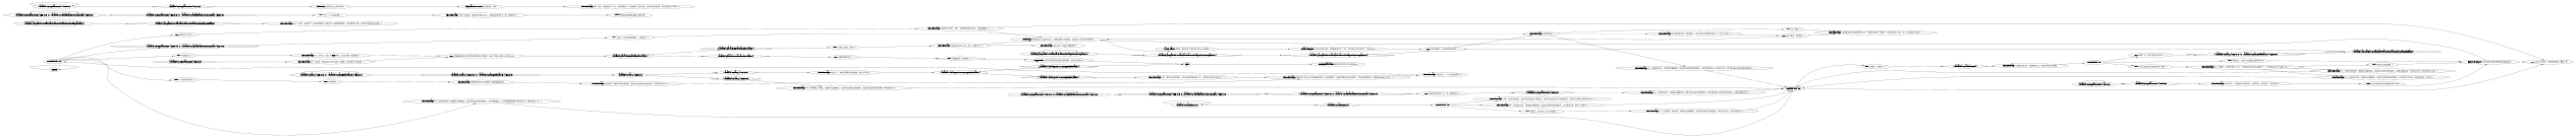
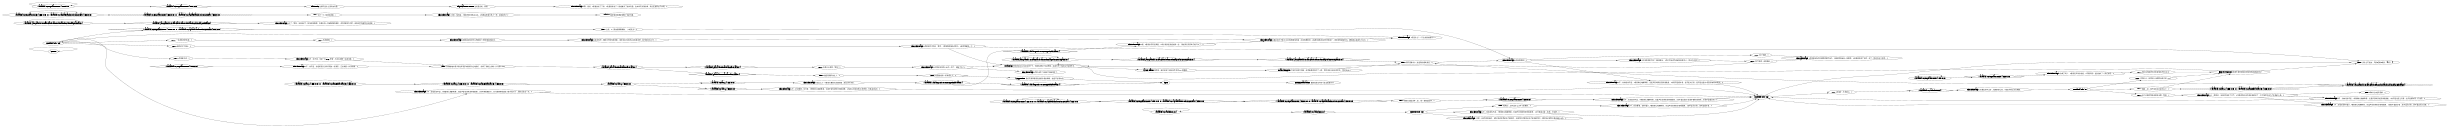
  digraph {
    rankdir=LR
    n1 [label=START]
    n2 [label=input]
    n3 [label="Conceptualization: 被困在琥珀中的千足虫的脸……"]
    n4 [label="Untitled hub (06)"]
    n5 [label="You: “我很好，不用担心。”"]
    n6 [label="You: “没什么可说的，只要*忍耐*就好。[离开。]"]
    n7 [label="Authority: 警督的命令让你立刻泄了气，仿佛他控制了你的思想，或是打开了你的某个秘密开关。"]
    n8 [label="Savoir Faire: 突然间，破冰者这个说法似乎变得……很蹩脚。"]
    n9 [label="Kim Kitsuragi: “我们走吧？”他似乎准备离开了。"]
    n10 [label="!(Variable[\"tc.rank_known\"])" shape=diamond]
    n11 [label="Untitled hub (07)"]
    n12 [label="You: “没有什么，*没有什么*能阻止破冰者……”"]
    n13 [label="You: “这个比喻对我来说很恰当啊，警督。”"]
    n14 [label="You: “抱歉，金，我不知道自己是怎么了。”"]
    n15 [label="Esprit de Corps: 我要不要背着他联系他警局的*检疫所*？"]
    n16 [label="Kim Kitsuragi: “行，那就好。”他似乎是松了口气。“只要你明白这只是比喻就好了，千万别因为这个产生新的人格。”"]
    n17 [label="!(Variable[\"tc.harry\"] == true  or  Variable[\"tc.name_full_harrier\"] == true)" shape=diamond]
    n18 [label="Kim Kitsuragi: “你疯了吗？！”警督厉声对你说道。“不用回答！也别这样了！我们走吧。”"]
    n19 [label="You: “他们说你能听到冰块破裂的声音……”"]
    n20 [label="Kim Kitsuragi: “不，你知道你不是，”警督耐心地解释着，但是声音却突然变得很疲惫。“你不是龙舌兰日落，也不是破冰者。打住吧！”"]
    n21 [label="You: “我明白，这不是什么大不了的事情。”"]
    n22 [label="Kim Kitsuragi: “不，好好看看，你*不是*，”警督耐心地解释着，但是声音却突然变得很疲惫。“你不是火行者，也不是破冰者。”"]
    n23 [label="You: “我不需要‘动’，这是我的最终形态。”"]
    n24 [label="Kim Kitsuragi: “包括喝酒吗？”"]
    n25 [label="Kim Kitsuragi: “你也想成瞎子吗？”他摇着头。“我们不如成为侦破凶杀案之人，回去工作吧？”"]
    n26 [label="Kim Kitsuragi: “不，你知道你不是，”警督耐心地解释着，但是声音却突然变得很疲惫。“你既不是破冰者，也不是火行者，更不是拉斐尔·安普罗修斯·库斯托。”"]
    n27 [label="You: “除了喝酒。”"]
    n28 [label="Kim Kitsuragi: “好了，警探，”他伸出手，拍拍你的胳膊。你莫名有一种被鼓舞的感觉。“我们继续工作吧，还有凶手等着我们去抓呢。”"]
    n29 [label="Inland Empire: 可这并没有吓到他，反而像是把你吓了一跳。而且也没让他冷得发抖。可怜鬼……"]
    n30 [label="Volition: 就好像是他重新调整了你的大脑。"]
    n31 [label="Physical Instrument: 这就是拒绝，警督。"]
    n32 [label="Kim Kitsuragi: “哦，很好。”警督放松了下来。“真是谢谢你了！很抱歉问了这种问题。这本来不关我的事。我们还是回去工作吧。”"]
    n33 [label="Variable[\"jam.paledriver_fascha_dream__d_inland_cold_millipede_face\"]"]
    n34 [label="Variable[\"jam.paledriver_fascha_dream__d_inland_cold_millipede_face\"]" shape=diamond]
    n35 [label="!(Variable[\"jam.paledriver_fascha_dream__d_inland_cold_millipede_face\"])" shape=diamond]
    n36 [label="Kim Kitsuragi: “不，你知道你不是，”警督耐心地解释着，但是声音却突然变得很疲惫。“你不用艰难前行，你只需要帮我破这个案子就行了，请你记住这一点。”"]
    n37 [label="You: “他是能抵挡一切诱惑之人。”" shape=diamond]
    n38 [label="Suggestion: 最好不要和警督说起破冰者的事情。他是不会明白的。"]
    n39 [label="You: “除了喝酒，还有嗑药。”"]
    n40 [label="Kim Kitsuragi: “我觉得*你*不应该那样称呼自己。”他的唇边扬起一抹微笑。“但感谢你说了实话。好了，我们回去工作吧。”"]
    n41 [label="Rhetoric: 这都不是什么实际的问题。"]
    n42 [label="Kim Kitsuragi: “不，你知道你*不是*，”警督耐心地解释着，但是声音却突然变得很疲惫。“你既不是破冰者，也不是火行者，更不是龙舌兰日落。”"]
    n43 [label="You: “我现在就是这样，金。我一直都是这样。”"]
    n44 [label="!(Variable[\"tc.tequila_sunset\"] == true)" shape=diamond]
    n45 [label="Kim Kitsuragi: “不，你知道你不是，”警督耐心地解释着，但是声音却突然变得很疲惫。“你不是拉斐尔·安普罗修斯·库斯托，你也不是破冰者！”"]
    n46 [label="Untitled hub (08)"]
    n47 [label="Kim Kitsuragi: “不，你知道你不是，”警督耐心地解释着，但是声音却突然变得很疲惫。“你不是破冰者，哈里。打住吧。”"]
    n48 [label="Kim Kitsuragi: “没事，”他平静地说道。“我们现在承受的压力都很大。但是我们尽量别让压力影响到我们，要时刻记得我们是来做什么的。”"]
    n49 [label="Kim Kitsuragi: “不，你不是。你是一名RCM警督，你正在调查一起谋杀案。”"]
    n50 [label="You: “我艰难地向着卡特拉和瓦萨城的寒冷之地前行，粉碎了前路上的每一片冰原……”"]
    n51 [label="Variable[\"plaza.kineema_i_am_firewalker\"]"]
    n52 [label="Variable[\"tc.rank_known\"]"]
    n53 [label="Variable[\"tc.rank_known\"]" shape=diamond]
    n54 [label="Kim Kitsuragi: “你看起来不太好，我*很*担心你。”他把手臂交叉在胸前。"]
    n55 [label="Kim Kitsuragi: “不，你不是。你是瑞瓦肖公民武装的一名警官，正在调查一件谋杀案。”"]
    n56 [label="You: “包括喝酒。”"]
    n57 [label="Kim Kitsuragi: “那*他*在抵挡什么诱惑呢？”警督疑惑地问道。"]
    n58 [label="Kim Kitsuragi: “告诉你吧，我根本不想知道答案。留给你自己的*内心*去解决吧。我只想回去工作。”"]
    n59 [label="Kim Kitsuragi: “最后的王下骑士……”他看着你的脸，沉闷地重复道。“如果你*真的*让时间倒流了，我觉得倒是挺恰当。哪怕那么做是为了自己。”"]
    n60 [label="Kim Kitsuragi: “嗯。”警督似乎有些满意。“承认错误是前进的第一步。现在我们应该终于能工作了。”"]
    n61 [label="Kim Kitsuragi: “那是什么？一只会走路的面具？”"]
    n62 [label="Kim Kitsuragi: “我真是不太明白，警官。”警督困惑地站在那儿。“请帮我解释一下。”"]
    n63 [label="Untitled hub (09)"]
    n64 [label="You: “这个？”（指着你的脸。）"]
    n65 [label="Kim Kitsuragi: “没错，你的脸。”他有些担忧地点点头。“你看起来像中风了一样。还能动吗？”"]
    n66 [label="Variable[\"tc.tequila_sunset\"] == true"]
    n67 [label="Variable[\"tc.tequila_sunset\"] == true" shape=diamond]
    n68 [label="!(Variable[\"tc.tequila_sunset\"] == true  or  Variable[\"tc.raphael_ambrosius_costeau\"] == true)" shape=diamond]
    n69 [label="You: “最后的王下骑士。”"]
    n70 [label="You: “我是破冰者。”"]
    n71 [label="You: “一名高贵的受害者。”"]
    n72 [label="Variable[\"jam.paledriver_fascha_dream__d_millipede_conze_passive\"]"]
    n73 [label="Variable[\"jam.paledriver_fascha_dream__d_millipede_conze_passive\"]" shape=diamond]
    n74 [label="!(Variable[\"jam.paledriver_fascha_dream__d_millipede_conze_passive\"])" shape=diamond]
    n75 [label="Kim Kitsuragi: “你怎么了？”警督打量着你冻僵的脸，倾过身子问道。"]
    n76 [label="Variable[\"whirling.mirror_concept_icebreaker\"]"]
    n77 [label="Variable[\"whirling.mirror_concept_icebreaker\"]" shape=diamond]
    n78 [label="!(Variable[\"whirling.mirror_concept_icebreaker\"])" shape=diamond]
    n79 [label="You: “当然。”（用食指戳戳嘴角。）“瞧见没？”"]
    n80 [label="Variable[\"tc.harry\"] == true  or  Variable[\"tc.name_full_harrier\"] == true"]
    n81 [label="Variable[\"tc.harry\"] == true  or  Variable[\"tc.name_full_harrier\"] == true" shape=diamond]
    n82 [label="Variable[\"tc.harry\"] == true"]
    n83 [label="Variable[\"tc.harry\"] == true" shape=diamond]
    n84 [label="!(Variable[\"tc.harry\"] == true)" shape=diamond]
    n85 [label="You: “你是什么意思，警督？”"]
    n86 [label="Kim Kitsuragi: “你看起来有些……不一样了。便秘了吗？”"]
    n87 [label="Variable[\"tc.tequila_sunset\"] == true  or  Variable[\"tc.raphael_ambrosius_costeau\"] == true"]
    n88 [label="Variable[\"tc.tequila_sunset\"] == true  or  Variable[\"tc.raphael_ambrosius_costeau\"] == true" shape=diamond]
    n89 [label="You: “他是凝视日食之人。”"]
    n90 [label="Variable[\"tc.tequila_sunset\"] == true  or Variable[\"tc.raphael_ambrosius_costeau\"] == true"]
    n91 [label="Variable[\"tc.tequila_sunset\"] == true  or Variable[\"tc.raphael_ambrosius_costeau\"] == true" shape=diamond]
    n92 [label="!(Variable[\"tc.tequila_sunset\"] == true  or Variable[\"tc.raphael_ambrosius_costeau\"] == true)" shape=diamond]
    n93 [label="Variable[\"tc.tequila_sunset\"] == true"]
    n94 [label="Variable[\"tc.tequila_sunset\"] == true" shape=diamond]
    n95 [label="!(Variable[\"tc.tequila_sunset\"] == true)" shape=diamond]
    n96 [label="Kim Kitsuragi: “不，好好看看，你不是，”警督耐心地解释着，但是声音却突然变得很疲惫。“你的名字是哈里尔·杜博阿，不是‘破冰者’。”"]
    n97 [label="You: “我*什么*也没理解。”"]
    n98 [label="Variable[\"plaza.kineema_i_am_firewalker\"]" shape=diamond]
    n99 [label="!(Variable[\"plaza.kineema_i_am_firewalker\"])" shape=diamond]
    n1 -> n1
    n2 -> n3
    n4 -> n5
    n4 -> n6
    n5 -> n10
    n7 -> n8
    n8 -> n29
    n10 -> n54
    n11 -> n12
    n11 -> n13
    n11 -> n14
    n12 -> n15
    n13 -> n16
    n14 -> n17
    n15 -> n6
    n15 -> n7
    n16 -> n20
    n16 -> n42
    n16 -> n97
    n17 -> n35
    n18 -> n19
    n19 -> n15
    n20 -> n4
    n21 -> n22
    n22 -> n4
    n23 -> n24
    n24 -> n25
    n24 -> n26
    n24 -> n27
    n25 -> n39
    n26 -> n4
    n27 -> n40
    n29 -> n23
    n31 -> n32
    n33 -> n33
    n33 -> n34
    n34 -> n28
    n35 -> n23
    n36 -> n4
    n37 -> n38
    n38 -> n2
    n39 -> n7
    n39 -> n40
    n41 -> n31
    n42 -> n4
    n43 -> n44
    n44 -> n45
    n45 -> n4
    n46 -> n21
    n46 -> n47
    n46 -> n48
    n47 -> n4
    n49 -> n50
    n50 -> n51
    n51 -> n98
    n51 -> n99
    n52 -> n52
    n52 -> n53
    n53 -> n46
    n54 -> n11
    n55 -> n50
    n56 -> n57
    n57 -> n58
    n58 -> n59
    n59 -> n61
    n60 -> n59
    n61 -> n63
    n62 -> n6
    n62 -> n7
    n63 -> n36
    n63 -> n68
    n63 -> n69
    n63 -> n70
    n63 -> n71
    n64 -> n65
    n65 -> n30
    n66 -> n66
    n66 -> n67
    n67 -> n18
    n68 -> n79
    n69 -> n62
    n70 -> n49
    n71 -> n56
    n72 -> n72
    n72 -> n73
    n73 -> n74
    n74 -> n23
    n75 -> n76
    n76 -> n77
    n76 -> n78
    n77 -> n60
    n78 -> n2
    n79 -> n24
    n80 -> n80
    n80 -> n81
    n81 -> n82
    n82 -> n83
    n82 -> n84
    n83 -> n75
    n84 -> n96
    n85 -> n86
    n86 -> n7
    n86 -> n9
    n87 -> n87
    n87 -> n88
    n88 -> n64
    n89 -> n37
    n90 -> n90
    n90 -> n91
    n91 -> n92
    n92 -> n43
    n93 -> n93
    n93 -> n94
    n94 -> n41
    n95 -> n55
    n96 -> n4
-   n97 -> n15
+   n14 -> n15
    n98 -> n89
    n99 -> n85
  }
